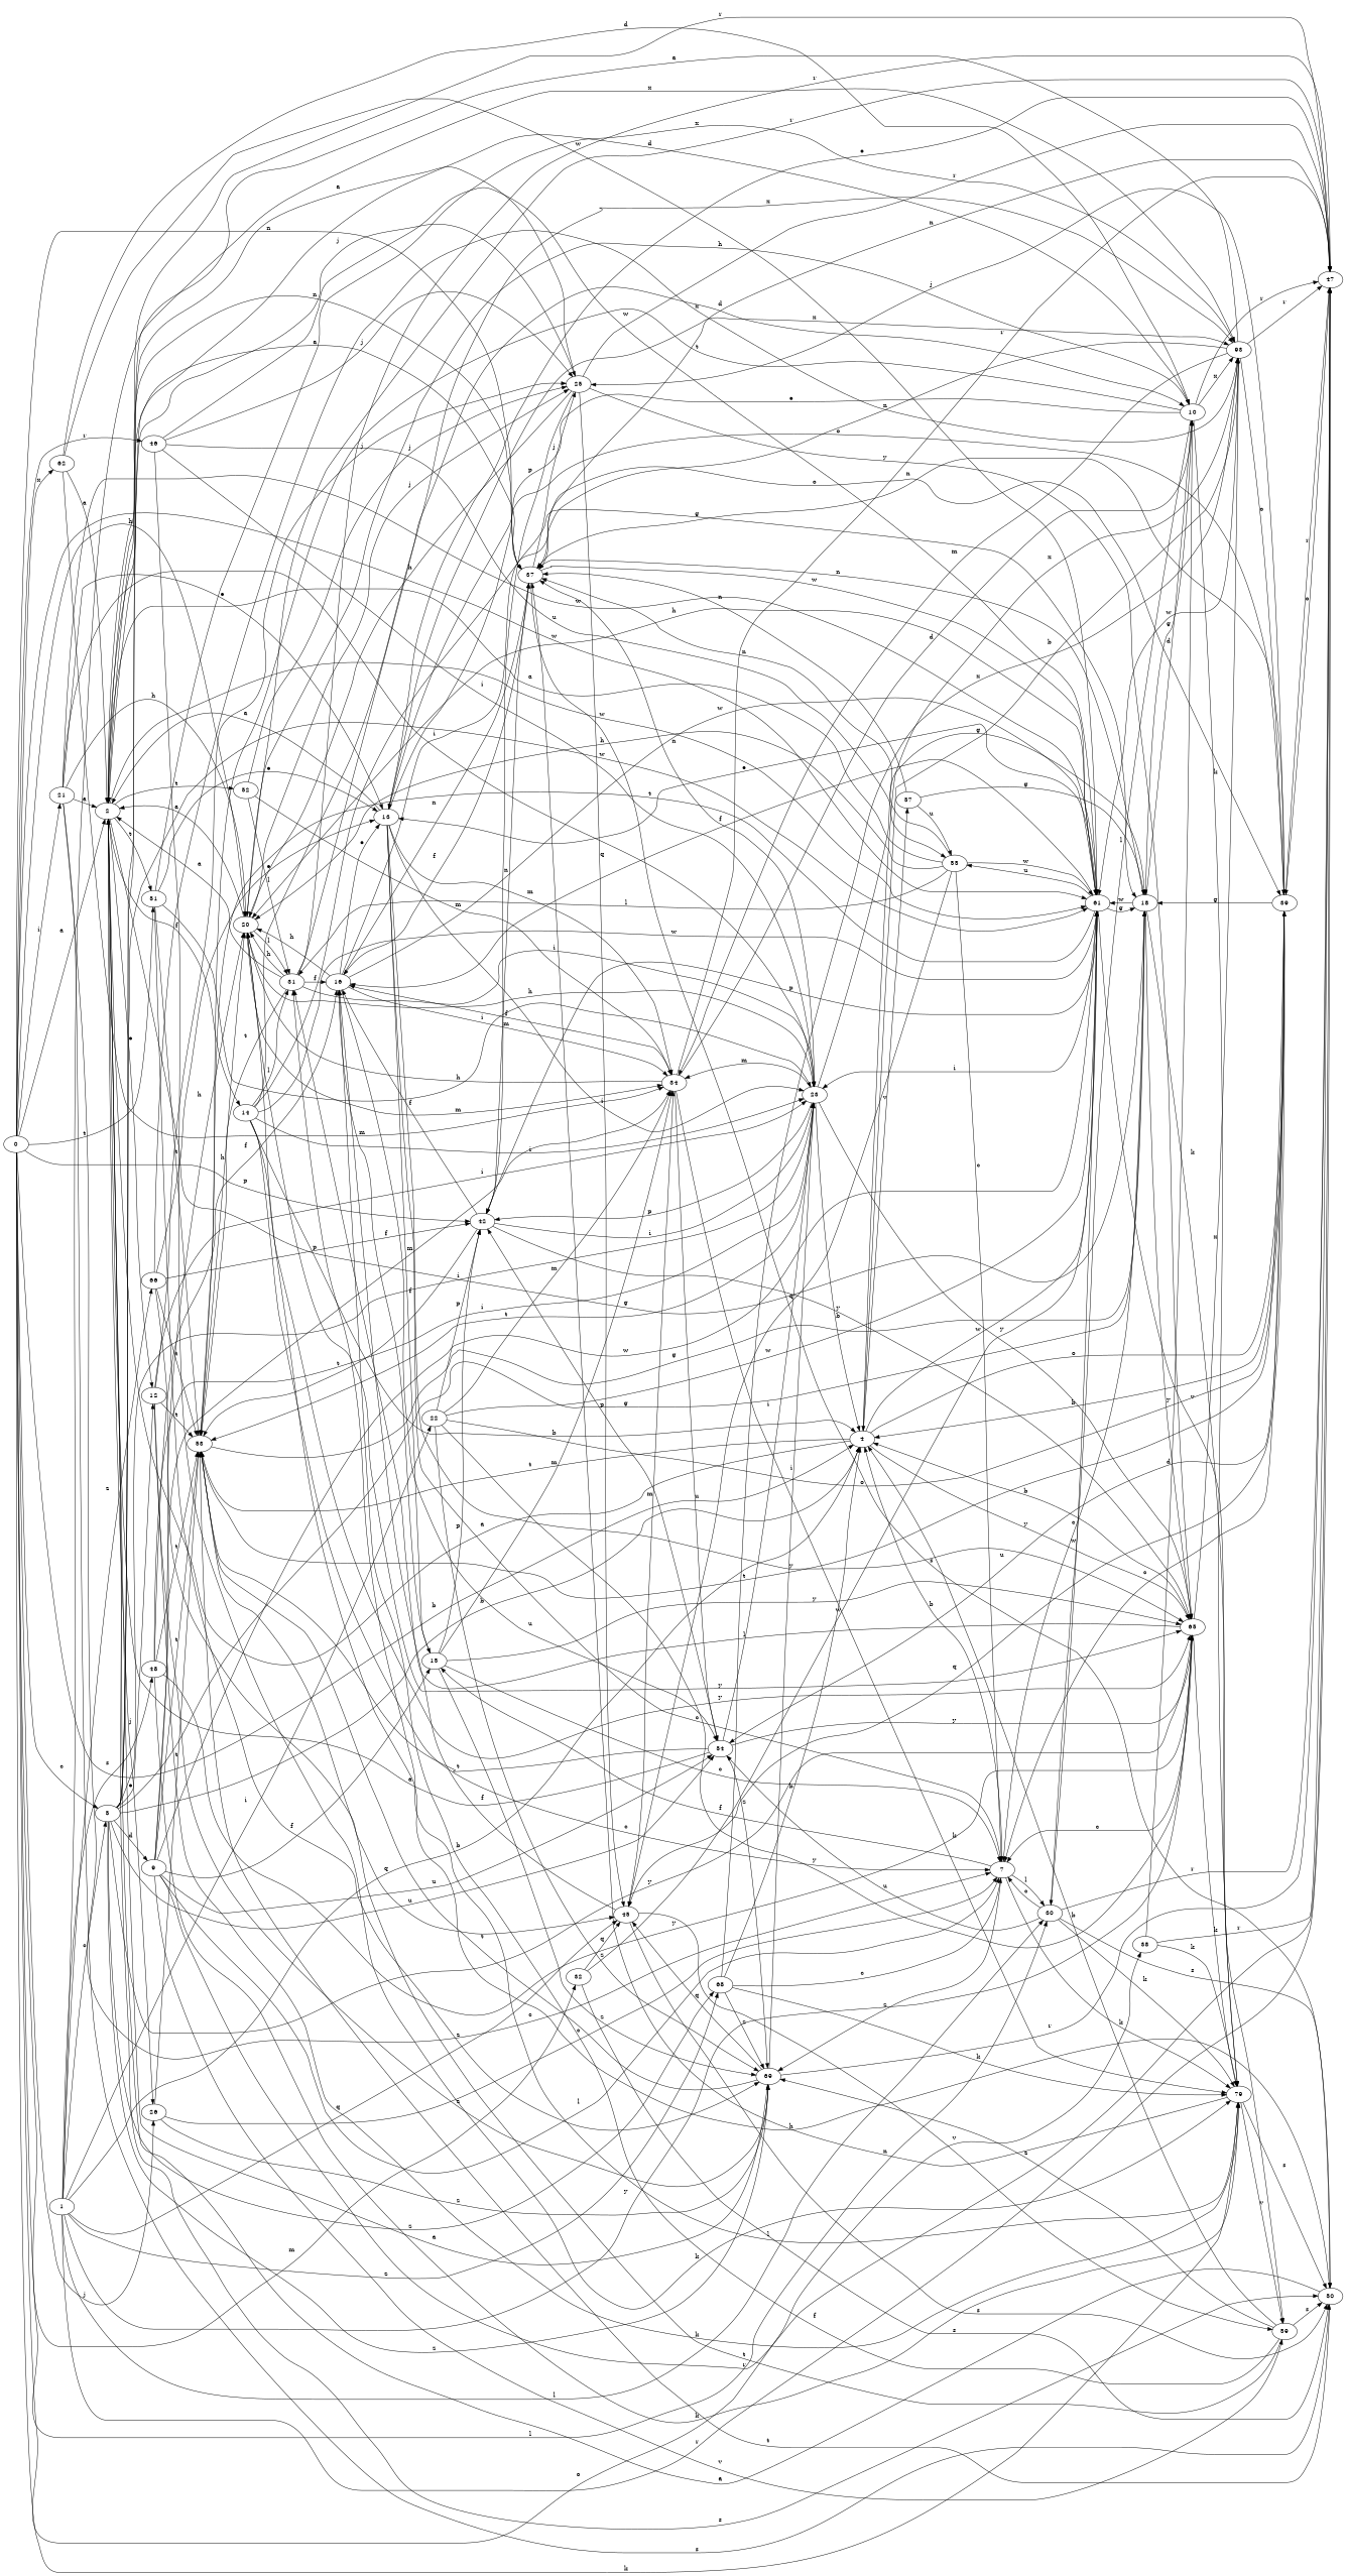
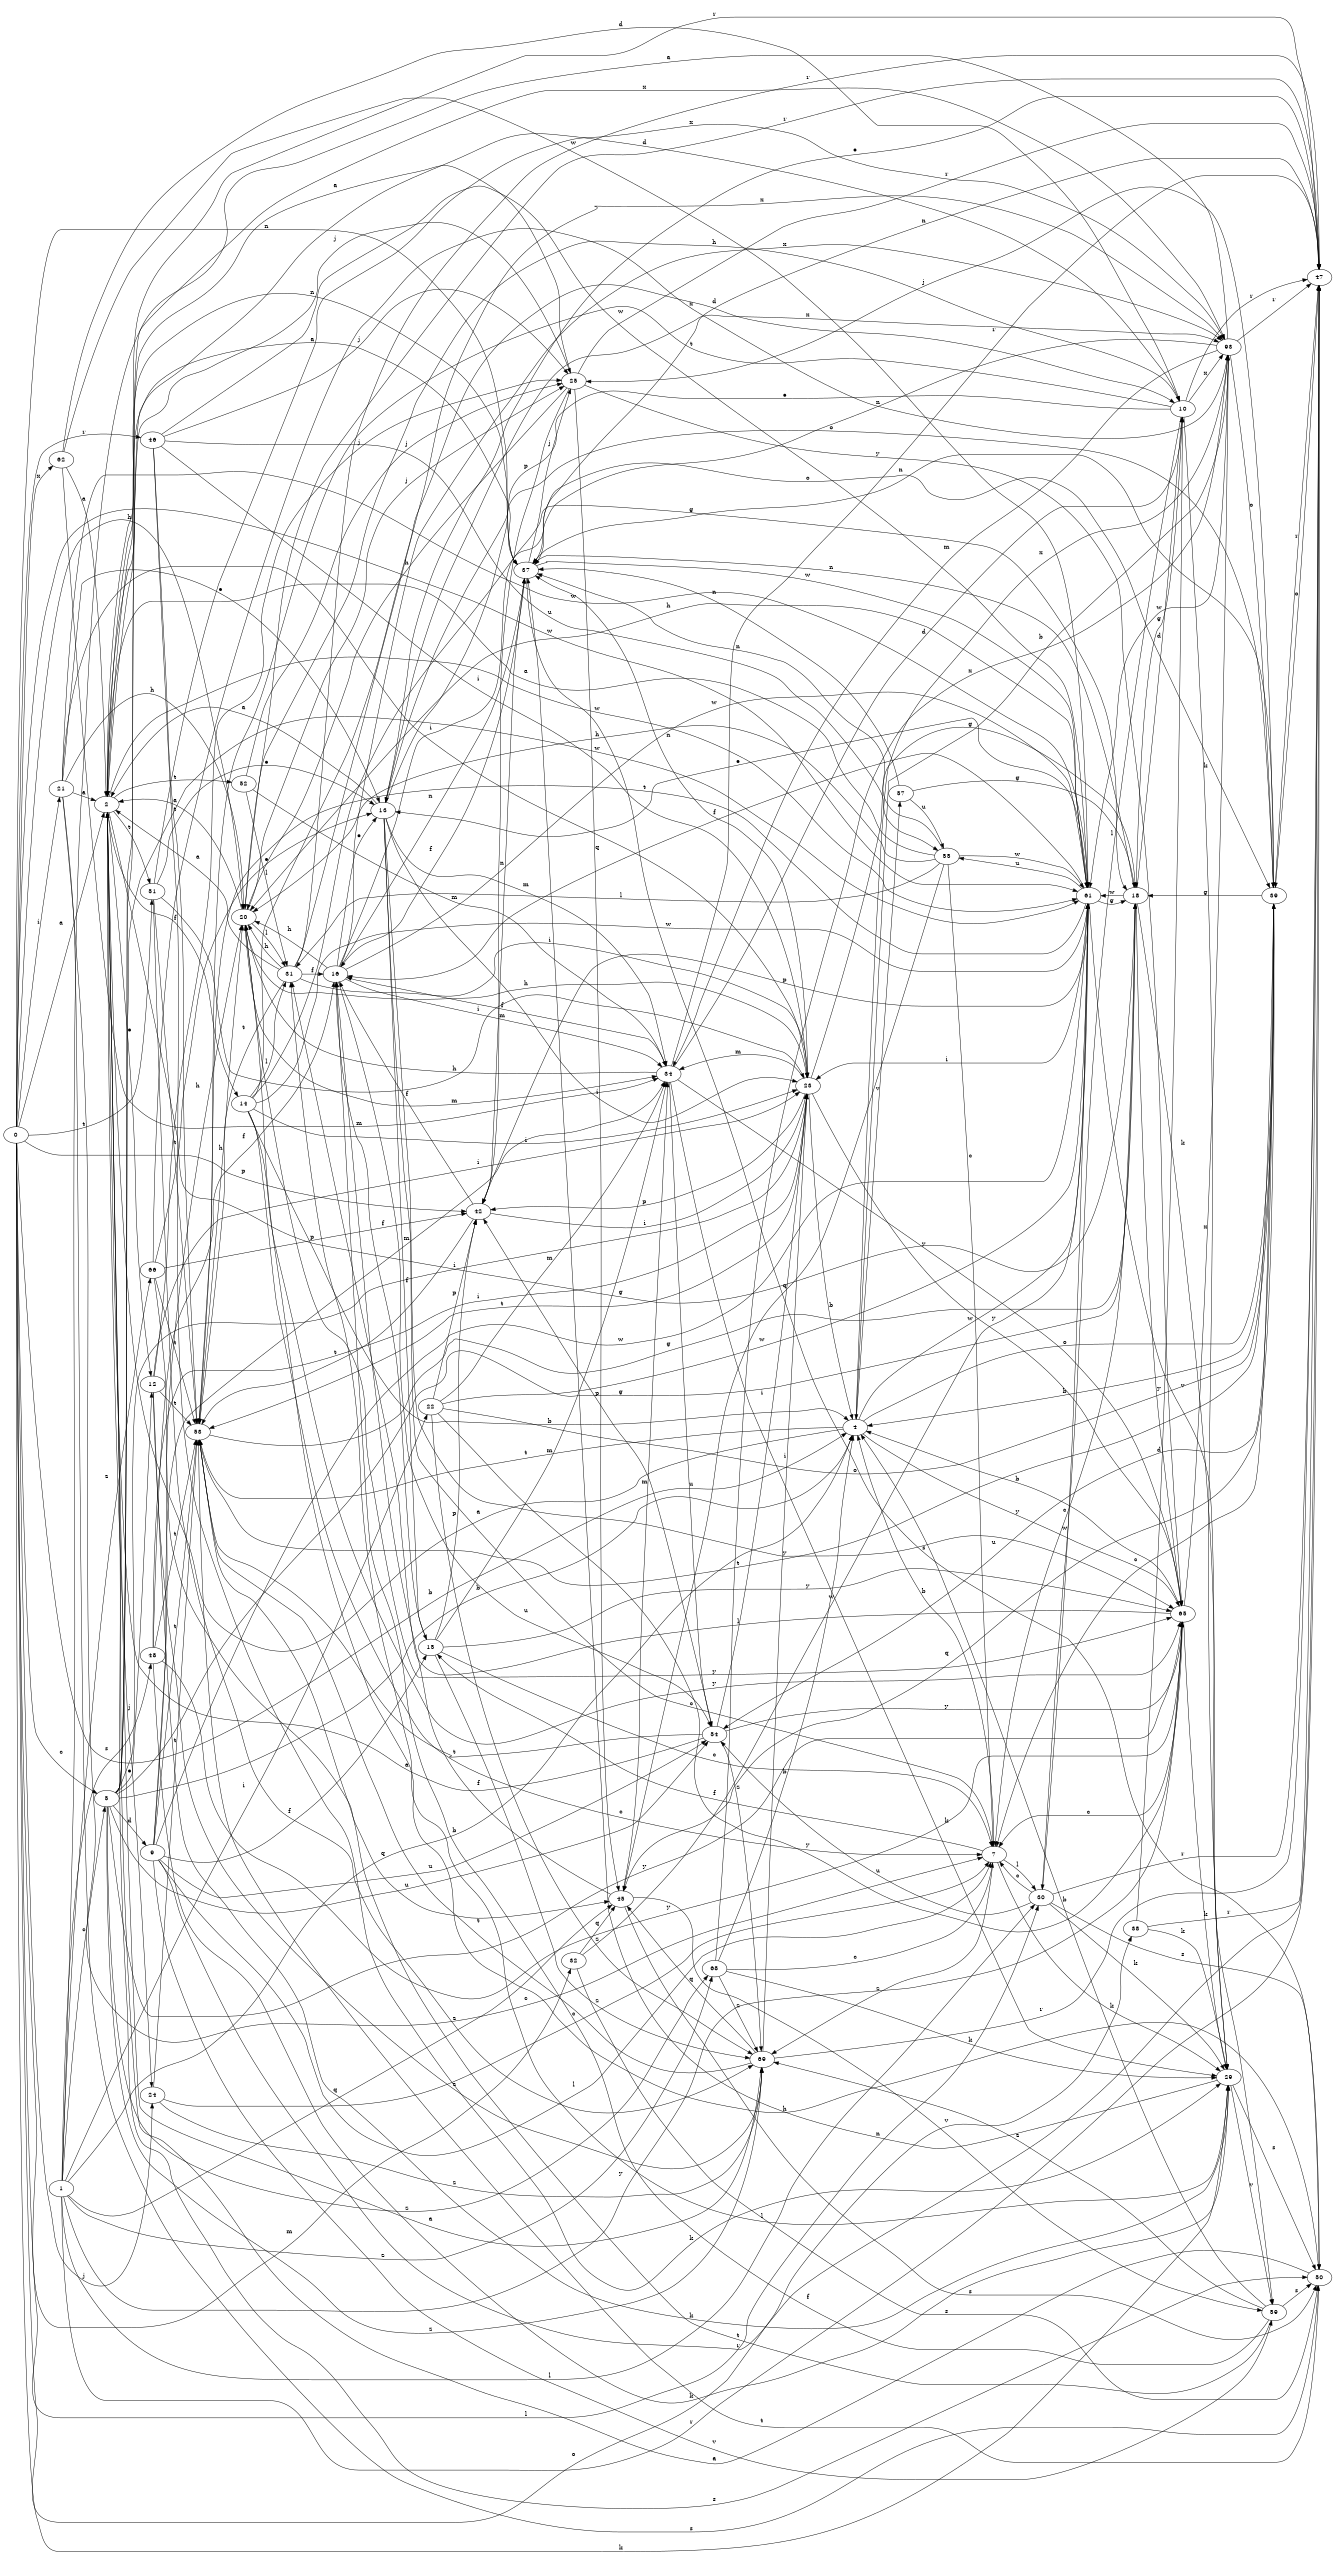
  strict digraph {
    rankdir=LR
    0
    2
    4
    5
    20
    21
-   24 [label=26]
-   29 [label=79]
+   24
+   29
    30
    32
    37
    38
    42
    46
    51
    61
    62
    47
    12
    14
    18
    50
    52
    n24 [label=93]
    65
    39
    53
    57
    68
    9
    10
    23
    25
    54
    69
    34
    31
    7
    13
    59
    45
    16
    55
    1
    22
    48
    66
    15
    0 -> 2 [label=a]
    0 -> 4 [label=b]
    0 -> 5 [label=c]
    0 -> 20 [label=h]
    0 -> 21 [label=i]
    0 -> 24 [label=j]
    0 -> 29 [label=k]
    0 -> 30 [label=l]
    0 -> 32 [label=m]
    0 -> 37 [label=n]
    0 -> 38 [label=o]
    0 -> 42 [label=p]
    0 -> 46 [label=r]
    0 -> 51 [label=t]
    0 -> 61 [label=w]
    0 -> 62 [label=x]
    2 -> 24 [label=j]
    2 -> 37 [label=n]
    2 -> 51 [label=t]
    2 -> 61 [label=w]
    2 -> 47 [label=r]
    2 -> 12 [label=e]
    2 -> 14 [label=f]
    2 -> 18 [label=g]
    2 -> 50 [label=s]
    2 -> 52 [label=t]
    4 -> 2 [label=a]
    4 -> 61 [label=w]
    4 -> n24 [label=x]
    4 -> 65 [label=y]
    4 -> 39 [label=o]
    4 -> 53 [label=t]
    4 -> 57 [label=v]
    5 -> 4 [label=b]
    5 -> 61 [label=w]
    5 -> 12 [label=e]
    5 -> 18 [label=g]
    5 -> 65 [label=y]
    5 -> 68 [label=z]
    5 -> 9 [label=d]
    5 -> 10 [label=d]
    5 -> 23 [label=i]
    5 -> 25 [label=j]
    5 -> 54 [label=u]
    5 -> 69 [label=z]
    20 -> 2 [label=a]
    20 -> 47 [label=r]
    20 -> 65 [label=y]
    20 -> 25 [label=j]
    20 -> 34 [label=m]
    20 -> 31 [label=l]
    21 -> 2 [label=a]
    21 -> 20 [label=h]
    21 -> 61 [label=w]
    21 -> 50 [label=s]
    21 -> 23 [label=i]
    21 -> 7 [label=c]
    21 -> 13 [label=e]
    24 -> 53 [label=t]
    24 -> 69 [label=z]
    24 -> 7 [label=c]
    29 -> 37 [label=n]
    29 -> 50 [label=s]
    29 -> 31 [label=l]
    29 -> 59 [label=v]
    30 -> 29 [label=k]
    30 -> 61 [label=w]
    30 -> 47 [label=r]
    30 -> 50 [label=s]
    30 -> 54 [label=u]
    30 -> 7 [label=c]
    32 -> 61 [label=w]
    32 -> 50 [label=s]
    32 -> 45 [label=q]
    37 -> 2 [label=a]
    37 -> 61 [label=w]
    37 -> 50 [label=s]
    37 -> 25 [label=j]
    37 -> 16 [label=f]
    38 -> 29 [label=k]
    38 -> 47 [label=r]
    38 -> 10 [label=d]
    42 -> 37 [label=n]
-   42 -> 65 [label=y]
+   34 -> 65 [label=y]
    42 -> 53 [label=t]
    42 -> 23 [label=i]
    42 -> 16 [label=f]
    46 -> 29 [label=k]
    46 -> 61 [label=w]
+   46 -> 53 [label=t]
    46 -> 23 [label=i]
    46 -> 25 [label=j]
    46 -> 55 [label=u]
    51 -> n24 [label=x]
    51 -> 53 [label=t]
    51 -> 23 [label=i]
    51 -> 69 [label=z]
    51 -> 13 [label=e]
    61 -> 20 [label=h]
    61 -> 42 [label=p]
    61 -> 18 [label=g]
    61 -> 53 [label=t]
    61 -> 23 [label=i]
    61 -> 13 [label=e]
    61 -> 59 [label=v]
    61 -> 16 [label=f]
    61 -> 55 [label=u]
    62 -> 2 [label=a]
    62 -> 61 [label=w]
    62 -> 10 [label=d]
    62 -> 34 [label=m]
    47 -> 37 [label=n]
    47 -> 39 [label=o]
    47 -> 13 [label=e]
    12 -> 29 [label=k]
    12 -> 53 [label=t]
    12 -> 23 [label=i]
    12 -> 25 [label=j]
    12 -> 69 [label=z]
    14 -> 4 [label=b]
    14 -> 61 [label=w]
    14 -> 18 [label=g]
    14 -> 65 [label=y]
    14 -> 10 [label=d]
    14 -> 23 [label=i]
    14 -> 31 [label=l]
    14 -> 7 [label=c]
    18 -> 29 [label=k]
    18 -> 37 [label=n]
    18 -> 61 [label=w]
    18 -> 65 [label=y]
    18 -> 10 [label=d]
    18 -> 7 [label=c]
    50 -> 2 [label=a]
    50 -> 20 [label=h]
    50 -> 53 [label=t]
    52 -> 25 [label=j]
    52 -> 34 [label=m]
    52 -> 31 [label=l]
    n24 -> 2 [label=a]
    n24 -> 4 [label=b]
    n24 -> 37 [label=n]
    n24 -> 61 [label=w]
    n24 -> 47 [label=r]
    n24 -> 39 [label=o]
    n24 -> 34 [label=m]
    65 -> 4 [label=b]
    65 -> 29 [label=k]
    65 -> n24 [label=x]
    65 -> 31 [label=l]
    65 -> 7 [label=c]
    39 -> 4 [label=b]
    39 -> 37 [label=n]
    39 -> 47 [label=r]
    39 -> 18 [label=g]
    39 -> 53 [label=t]
    39 -> 25 [label=j]
    39 -> 54 [label=u]
    39 -> 7 [label=c]
    39 -> 45 [label=q]
    53 -> 20 [label=h]
    53 -> 18 [label=g]
    57 -> 37 [label=n]
    57 -> 18 [label=g]
    57 -> 55 [label=u]
    68 -> 4 [label=b]
    68 -> 29 [label=k]
    68 -> n24 [label=x]
    68 -> 69 [label=z]
    68 -> 7 [label=c]
    9 -> 20 [label=h]
    9 -> 61 [label=w]
    9 -> 47 [label=r]
    9 -> 53 [label=t]
    9 -> 54 [label=u]
    9 -> 34 [label=m]
    9 -> 7 [label=l]
    9 -> 59 [label=v]
    9 -> 15 [label=f]
    10 -> 20 [label=h]
    10 -> 29 [label=k]
    10 -> 30 [label=l]
    10 -> 47 [label=r]
    10 -> 18 [label=g]
    10 -> n24 [label=x]
    10 -> 53 [label=t]
    10 -> 13 [label=e]
    23 -> 4 [label=b]
    23 -> 20 [label=h]
    23 -> 37 [label=n]
    23 -> 42 [label=p]
    23 -> 18 [label=g]
    23 -> 65 [label=y]
    23 -> 53 [label=t]
    23 -> 34 [label=m]
    25 -> 2 [label=a]
    25 -> 20 [label=h]
    25 -> 42 [label=p]
    25 -> 47 [label=r]
    25 -> 65 [label=y]
    25 -> 45 [label=q]
    54 -> 2 [label=a]
    54 -> 42 [label=p]
    54 -> 65 [label=y]
    54 -> 53 [label=t]
    54 -> 23 [label=i]
    54 -> 69 [label=z]
    69 -> 2 [label=a]
    69 -> 47 [label=r]
    69 -> 53 [label=t]
    69 -> 23 [label=i]
    69 -> 45 [label=q]
    34 -> 20 [label=h]
    34 -> 29 [label=k]
    34 -> 47 [label=r]
    34 -> 10 [label=d]
    34 -> 54 [label=u]
    34 -> 16 [label=f]
    31 -> 2 [label=a]
    31 -> 20 [label=h]
    31 -> 47 [label=r]
    31 -> n24 [label=x]
    31 -> 53 [label=t]
    31 -> 23 [label=i]
    31 -> 16 [label=f]
    7 -> 4 [label=b]
    7 -> 29 [label=k]
    7 -> 30 [label=l]
    7 -> 69 [label=z]
    7 -> 15 [label=f]
    13 -> 2 [label=a]
    13 -> n24 [label=x]
    13 -> 65 [label=y]
    13 -> 39 [label=o]
    13 -> 23 [label=i]
    13 -> 34 [label=m]
    13 -> 7 [label=c]
    13 -> 15 [label=f]
    59 -> 4 [label=b]
    59 -> 50 [label=s]
    59 -> 53 [label=t]
    59 -> 69 [label=z]
    59 -> 16 [label=f]
    45 -> 50 [label=s]
    45 -> 34 [label=m]
    45 -> 59 [label=v]
    45 -> 16 [label=f]
    16 -> 20 [label=h]
    16 -> 37 [label=n]
    16 -> 61 [label=w]
+   16 -> n24 [label=x]
    16 -> 39 [label=o]
    16 -> 54 [label=u]
    16 -> 34 [label=m]
    16 -> 13 [label=e]
    55 -> 2 [label=a]
    55 -> 20 [label=h]
    55 -> 37 [label=n]
    55 -> 61 [label=w]
    55 -> 31 [label=l]
    55 -> 7 [label=c]
    55 -> 45 [label=q]
    1 -> 4 [label=b]
    1 -> 5 [label=c]
    1 -> 30 [label=l]
    1 -> 47 [label=r]
    1 -> n24 [label=x]
    1 -> 65 [label=y]
    1 -> 68 [label=z]
    1 -> 45 [label=q]
    1 -> 22 [label=i]
    1 -> 48 [label=s]
    1 -> 66 [label=z]
    22 -> 42 [label=p]
    22 -> 61 [label=w]
    22 -> 65 [label=y]
    22 -> 39 [label=o]
    22 -> 69 [label=z]
    22 -> 34 [label=m]
    48 -> 29 [label=k]
    48 -> 65 [label=y]
    48 -> 53 [label=t]
    48 -> 23 [label=i]
    48 -> 16 [label=f]
    66 -> 42 [label=p]
    66 -> n24 [label=x]
    66 -> 53 [label=t]
    66 -> 13 [label=e]
    66 -> 45 [label=q]
    15 -> 42 [label=p]
    15 -> 65 [label=y]
    15 -> 69 [label=z]
    15 -> 34 [label=m]
    15 -> 7 [label=c]
    15 -> 16 [label=f]
  }
